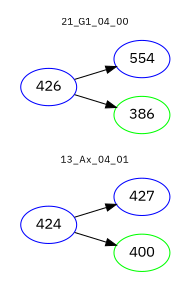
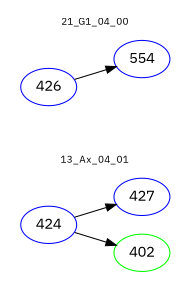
  digraph {
    fontname="IBM Plex Sans"
    rankdir=LR
    node [color=blue fontname="IBM Plex Sans"]
    edge [color=black fontname="IBM Plex Sans"]
    n1 [label=424]
-   n2 [color=green label=400]
+   n2 [color=green label=402]
    n3 [label=427]
    n4 [label=426]
-   n5 [color=green label=386]
    n6 [label=554]
    subgraph cluster_1 {
      color=white
      fontsize=10
      label="13_Ax_04_01"
      n1
      n2
      n3
    }
    subgraph cluster_2 {
      color=white
      fontsize=10
      label="21_G1_04_00"
      n4
-     n5
      n6
    }
    n1 -> n2
    n1 -> n3
-   n4 -> n5
    n4 -> n6
  }
